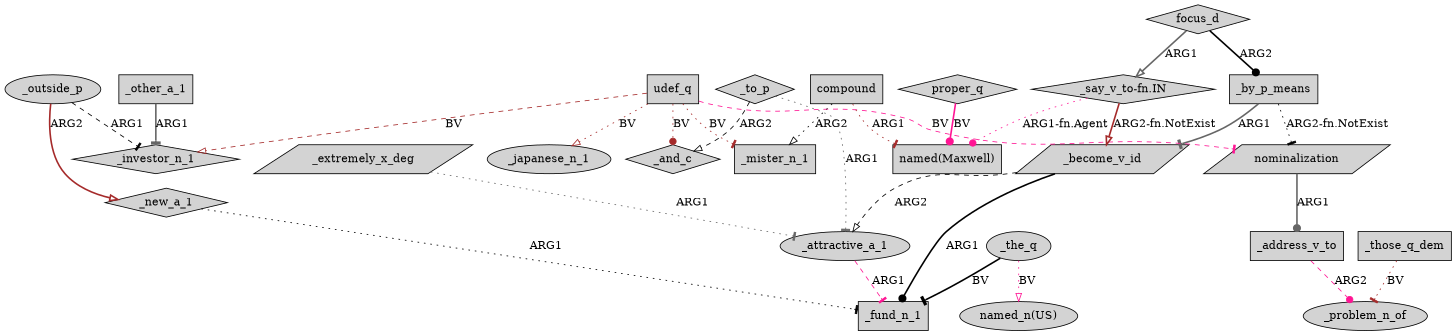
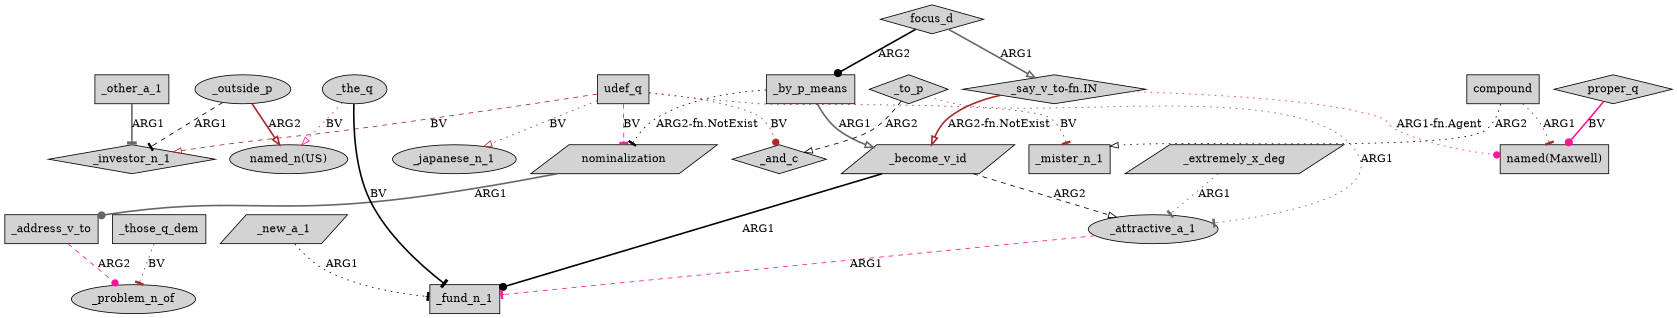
  digraph {
    fontname="DejaVu Serif"
    node [fontname="DejaVu Serif" shape=box style=filled]
    edge [arrowhead=tee color=black fontname="DejaVu Serif" style=dotted]
    _investor_n_1 [shape=diamond]
    _other_a_1
    proper_q [shape=diamond]
    "named(Maxwell)"
    nominalization [shape=parallelogram]
    _by_p_means
    _become_v_id [shape=parallelogram]
    _address_v_to
    _attractive_a_1 [shape=ellipse]
    _fund_n_1
    _problem_n_of [shape=ellipse]
    _extremely_x_deg [shape=parallelogram]
    udef_q
    _mister_n_1
    _and_c [shape=diamond]
    _japanese_n_1 [shape=ellipse]
-   _new_a_1 [shape=diamond]
+   _new_a_1 [shape=parallelogram]
    "_say_v_to-fn.IN" [shape=diamond]
    compound
    focus_d [shape=diamond]
    _outside_p [shape=ellipse]
    "named_n(US)" [shape=ellipse]
    _to_p [shape=diamond]
    _the_q [shape=ellipse]
    _those_q_dem
    _other_a_1 -> _investor_n_1 [color=gray40 label=ARG1 style=bold]
    proper_q -> "named(Maxwell)" [arrowhead=dot color=deeppink label=BV style=bold]
    nominalization -> _address_v_to [arrowhead=dot color=gray40 label=ARG1 style=bold]
    _by_p_means -> nominalization [label="ARG2-fn.NotExist"]
-   _by_p_means -> _become_v_id [color=gray40 label=ARG1 style=bold]
+   _by_p_means -> _become_v_id [arrowhead=onormal color=gray40 label=ARG1 style=bold]
    _become_v_id -> _attractive_a_1 [arrowhead=onormal label=ARG2 style=dashed]
    _become_v_id -> _fund_n_1 [arrowhead=dot label=ARG1 style=bold]
    _address_v_to -> _problem_n_of [arrowhead=dot color=deeppink label=ARG2 style=dashed]
    _attractive_a_1 -> _fund_n_1 [color=deeppink label=ARG1 style=dashed]
    _extremely_x_deg -> _attractive_a_1 [color=gray40 label=ARG1]
    udef_q -> _investor_n_1 [arrowhead=onormal color=brown label=BV style=dashed]
    udef_q -> nominalization [color=deeppink label=BV style=dashed]
    udef_q -> _mister_n_1 [color=brown label=BV]
    udef_q -> _and_c [arrowhead=dot color=brown label=BV]
    udef_q -> _japanese_n_1 [arrowhead=onormal color=brown label=BV]
    _new_a_1 -> _fund_n_1 [label=ARG1]
    "_say_v_to-fn.IN" -> "named(Maxwell)" [arrowhead=dot color=deeppink label="ARG1-fn.Agent"]
    "_say_v_to-fn.IN" -> _become_v_id [arrowhead=onormal color=brown label="ARG2-fn.NotExist" style=bold]
    compound -> "named(Maxwell)" [color=brown label=ARG1]
    compound -> _mister_n_1 [arrowhead=onormal label=ARG2]
    focus_d -> _by_p_means [arrowhead=dot label=ARG2 style=bold]
    focus_d -> "_say_v_to-fn.IN" [arrowhead=onormal color=gray40 label=ARG1 style=bold]
    _outside_p -> _investor_n_1 [label=ARG1 style=dashed]
-   _outside_p -> _new_a_1 [arrowhead=onormal color=brown label=ARG2 style=bold]
+   _outside_p -> "named_n(US)" [arrowhead=onormal color=brown label=ARG2 style=bold]
    _to_p -> _attractive_a_1 [color=gray40 label=ARG1]
    _to_p -> _and_c [arrowhead=onormal label=ARG2 style=dashed]
    _the_q -> _fund_n_1 [label=BV style=bold]
    _the_q -> "named_n(US)" [arrowhead=onormal color=deeppink label=BV]
    _those_q_dem -> _problem_n_of [color=brown label=BV]
  }
